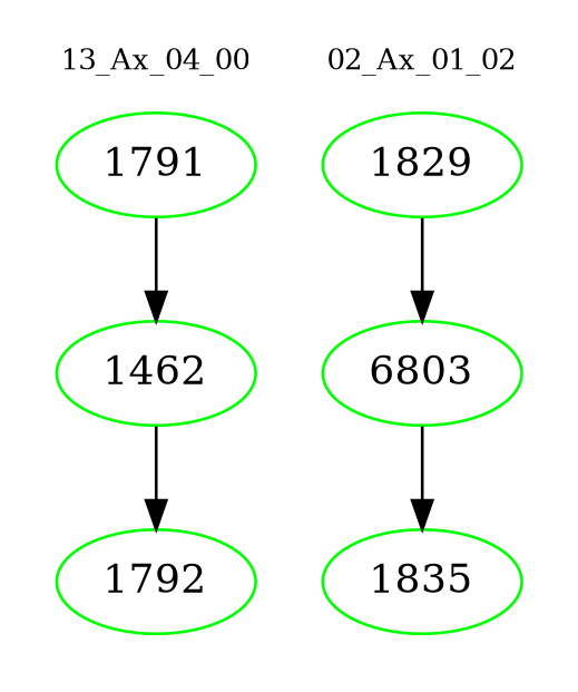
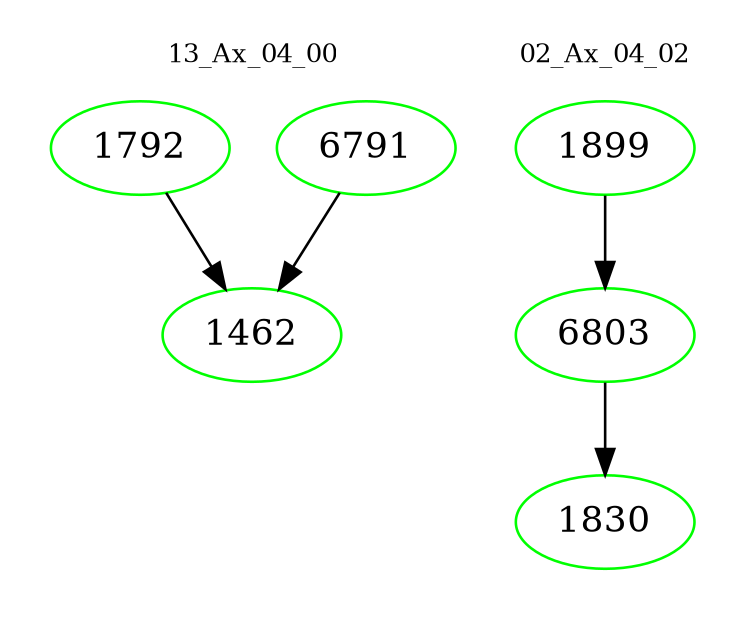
  digraph {
    node [color=green]
    edge [color=black]
-   n1 [label=1791]
+   n1 [label=6791]
    n2 [label=1462]
    n3 [label=1792]
-   n4 [label=1829]
+   n4 [label=1899]
    n5 [label=6803]
-   n6 [label=1835]
+   n6 [label=1830]
    subgraph cluster_1 {
      color=white
      fontsize=10
      label="13_Ax_04_00"
      n1
      n2
      n3
    }
    subgraph cluster_2 {
      color=white
      fontsize=10
-     label="02_Ax_01_02"
+     label="02_Ax_04_02"
      n4
      n5
      n6
    }
    n1 -> n2
-   n2 -> n3
+   n3 -> n2
    n4 -> n5
    n5 -> n6
  }
